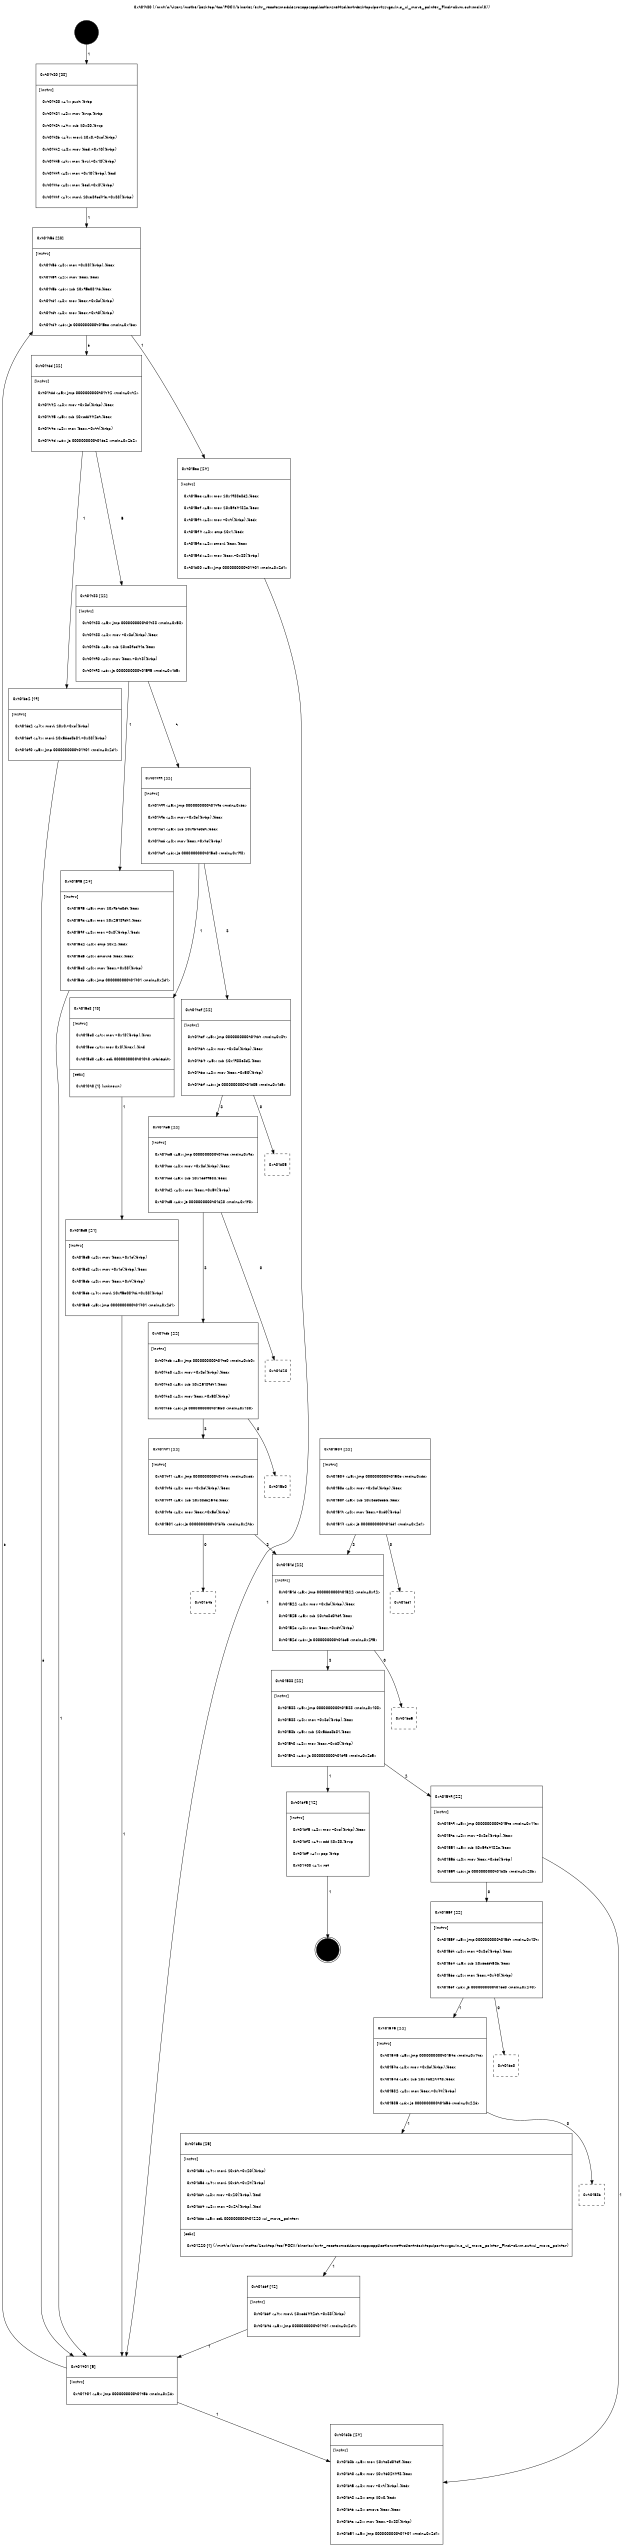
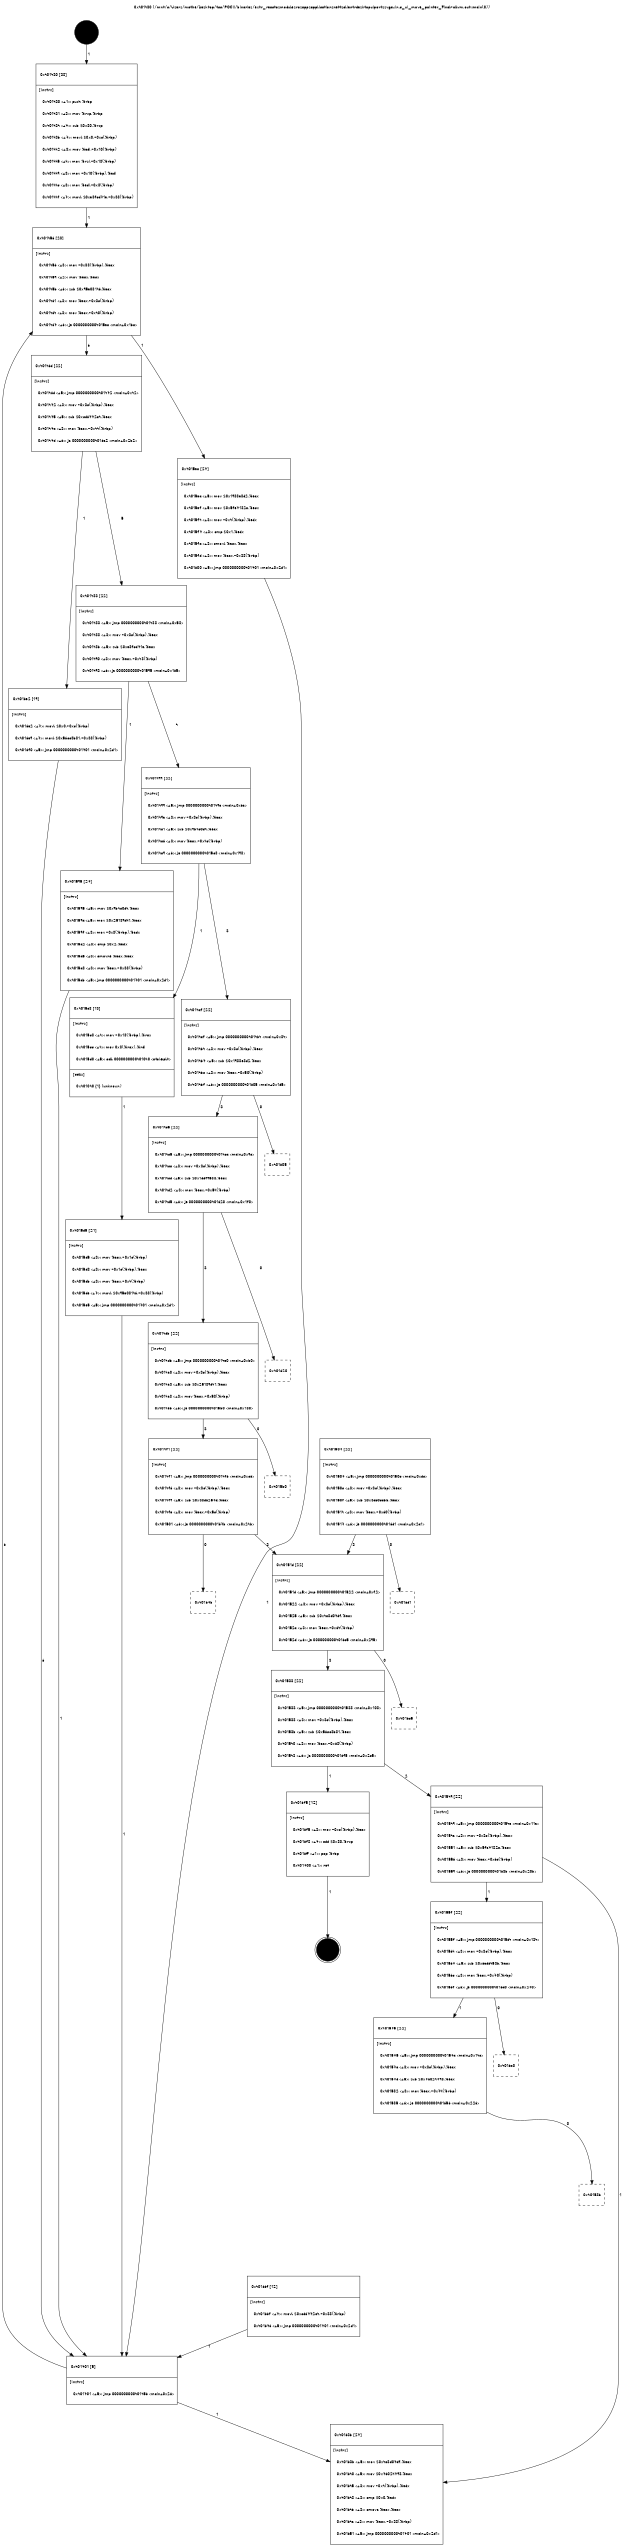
  digraph {
    fontname="Patrick Hand"
    label="0x401430 (/mnt/c/Users/mathe/Desktop/tcc/POCII/binaries/extr_reactosmodulesrosappsapplicationsnettsclientrdesktopuiportssvgawin.c_ui_move_pointer_Final-ollvm.out::main(0))"
    labelloc=t
    node [fontname="Patrick Hand" shape=record]
    edge [fontname="Patrick Hand"]
    Entry [fillcolor=black height=0.3 shape=circle style=filled width=0.3]
    n2 [label="{\n     0x401430 [38]\l\n     | [instrs]\l\n     &nbsp;&nbsp;0x401430 \<+1\>: push %rbp\l\n     &nbsp;&nbsp;0x401431 \<+3\>: mov %rsp,%rbp\l\n     &nbsp;&nbsp;0x401434 \<+7\>: sub $0x80,%rsp\l\n     &nbsp;&nbsp;0x40143b \<+7\>: movl $0x0,-0xc(%rbp)\l\n     &nbsp;&nbsp;0x401442 \<+3\>: mov %edi,-0x10(%rbp)\l\n     &nbsp;&nbsp;0x401445 \<+4\>: mov %rsi,-0x18(%rbp)\l\n     &nbsp;&nbsp;0x401449 \<+3\>: mov -0x10(%rbp),%edi\l\n     &nbsp;&nbsp;0x40144c \<+3\>: mov %edi,-0x8(%rbp)\l\n     &nbsp;&nbsp;0x40144f \<+7\>: movl $0xe8fcd71e,-0x38(%rbp)\l\n  }"]
    n3 [label="{\n     0x401456 [23]\l\n     | [instrs]\l\n     &nbsp;&nbsp;0x401456 \<+3\>: mov -0x38(%rbp),%eax\l\n     &nbsp;&nbsp;0x401459 \<+2\>: mov %eax,%ecx\l\n     &nbsp;&nbsp;0x40145b \<+6\>: sub $0x95e08146,%ecx\l\n     &nbsp;&nbsp;0x401461 \<+3\>: mov %eax,-0x3c(%rbp)\l\n     &nbsp;&nbsp;0x401464 \<+3\>: mov %ecx,-0x40(%rbp)\l\n     &nbsp;&nbsp;0x401467 \<+6\>: je 00000000004015ea \<main+0x1ba\>\l\n  }"]
    n4 [label="{\n     0x4015ea [27]\l\n     | [instrs]\l\n     &nbsp;&nbsp;0x4015ea \<+5\>: mov $0x1988e8d2,%eax\l\n     &nbsp;&nbsp;0x4015ef \<+5\>: mov $0x5fe7182a,%ecx\l\n     &nbsp;&nbsp;0x4015f4 \<+3\>: mov -0x4(%rbp),%edx\l\n     &nbsp;&nbsp;0x4015f7 \<+3\>: cmp $0x1,%edx\l\n     &nbsp;&nbsp;0x4015fa \<+3\>: cmovl %ecx,%eax\l\n     &nbsp;&nbsp;0x4015fd \<+3\>: mov %eax,-0x38(%rbp)\l\n     &nbsp;&nbsp;0x401600 \<+5\>: jmp 0000000000401701 \<main+0x2d1\>\l\n  }"]
    n5 [label="{\n     0x40146d [22]\l\n     | [instrs]\l\n     &nbsp;&nbsp;0x40146d \<+5\>: jmp 0000000000401472 \<main+0x42\>\l\n     &nbsp;&nbsp;0x401472 \<+3\>: mov -0x3c(%rbp),%eax\l\n     &nbsp;&nbsp;0x401475 \<+5\>: sub $0xcd6772a4,%eax\l\n     &nbsp;&nbsp;0x40147a \<+3\>: mov %eax,-0x44(%rbp)\l\n     &nbsp;&nbsp;0x40147d \<+6\>: je 00000000004016e2 \<main+0x2b2\>\l\n  }"]
    n6 [label="{\n     0x401701 [5]\l\n     | [instrs]\l\n     &nbsp;&nbsp;0x401701 \<+5\>: jmp 0000000000401456 \<main+0x26\>\l\n  }"]
    n7 [label="{\n     0x4016e2 [19]\l\n     | [instrs]\l\n     &nbsp;&nbsp;0x4016e2 \<+7\>: movl $0x0,-0xc(%rbp)\l\n     &nbsp;&nbsp;0x4016e9 \<+7\>: movl $0x56cc3b81,-0x38(%rbp)\l\n     &nbsp;&nbsp;0x4016f0 \<+5\>: jmp 0000000000401701 \<main+0x2d1\>\l\n  }"]
    n8 [label="{\n     0x401483 [22]\l\n     | [instrs]\l\n     &nbsp;&nbsp;0x401483 \<+5\>: jmp 0000000000401488 \<main+0x58\>\l\n     &nbsp;&nbsp;0x401488 \<+3\>: mov -0x3c(%rbp),%eax\l\n     &nbsp;&nbsp;0x40148b \<+5\>: sub $0xe8fcd71e,%eax\l\n     &nbsp;&nbsp;0x401490 \<+3\>: mov %eax,-0x48(%rbp)\l\n     &nbsp;&nbsp;0x401493 \<+6\>: je 0000000000401595 \<main+0x165\>\l\n  }"]
    n9 [label="{\n     0x40163b [27]\l\n     | [instrs]\l\n     &nbsp;&nbsp;0x40163b \<+5\>: mov $0x4a8d07df,%eax\l\n     &nbsp;&nbsp;0x401640 \<+5\>: mov $0x76024798,%ecx\l\n     &nbsp;&nbsp;0x401645 \<+3\>: mov -0x4(%rbp),%edx\l\n     &nbsp;&nbsp;0x401648 \<+3\>: cmp $0x0,%edx\l\n     &nbsp;&nbsp;0x40164b \<+3\>: cmove %ecx,%eax\l\n     &nbsp;&nbsp;0x40164e \<+3\>: mov %eax,-0x38(%rbp)\l\n     &nbsp;&nbsp;0x401651 \<+5\>: jmp 0000000000401701 \<main+0x2d1\>\l\n  }"]
    n10 [label="{\n     0x401595 [27]\l\n     | [instrs]\l\n     &nbsp;&nbsp;0x401595 \<+5\>: mov $0x9b4c0d4,%eax\l\n     &nbsp;&nbsp;0x40159a \<+5\>: mov $0x25189d41,%ecx\l\n     &nbsp;&nbsp;0x40159f \<+3\>: mov -0x8(%rbp),%edx\l\n     &nbsp;&nbsp;0x4015a2 \<+3\>: cmp $0x2,%edx\l\n     &nbsp;&nbsp;0x4015a5 \<+3\>: cmovne %ecx,%eax\l\n     &nbsp;&nbsp;0x4015a8 \<+3\>: mov %eax,-0x38(%rbp)\l\n     &nbsp;&nbsp;0x4015ab \<+5\>: jmp 0000000000401701 \<main+0x2d1\>\l\n  }"]
    n11 [label="{\n     0x401499 [22]\l\n     | [instrs]\l\n     &nbsp;&nbsp;0x401499 \<+5\>: jmp 000000000040149e \<main+0x6e\>\l\n     &nbsp;&nbsp;0x40149e \<+3\>: mov -0x3c(%rbp),%eax\l\n     &nbsp;&nbsp;0x4014a1 \<+5\>: sub $0x9b4c0d4,%eax\l\n     &nbsp;&nbsp;0x4014a6 \<+3\>: mov %eax,-0x4c(%rbp)\l\n     &nbsp;&nbsp;0x4014a9 \<+6\>: je 00000000004015c8 \<main+0x198\>\l\n  }"]
    Exit [fillcolor=black height=0.3 peripheries=2 shape=circle style=filled width=0.3]
    n13 [label="{\n     0x4015c8 [13]\l\n     | [instrs]\l\n     &nbsp;&nbsp;0x4015c8 \<+4\>: mov -0x18(%rbp),%rax\l\n     &nbsp;&nbsp;0x4015cc \<+4\>: mov 0x8(%rax),%rdi\l\n     &nbsp;&nbsp;0x4015d0 \<+5\>: call 0000000000401040 \<atoi@plt\>\l\n     | [calls]\l\n     &nbsp;&nbsp;0x401040 \{1\} (unknown)\l\n  }"]
    n14 [label="{\n     0x4014af [22]\l\n     | [instrs]\l\n     &nbsp;&nbsp;0x4014af \<+5\>: jmp 00000000004014b4 \<main+0x84\>\l\n     &nbsp;&nbsp;0x4014b4 \<+3\>: mov -0x3c(%rbp),%eax\l\n     &nbsp;&nbsp;0x4014b7 \<+5\>: sub $0x1988e8d2,%eax\l\n     &nbsp;&nbsp;0x4014bc \<+3\>: mov %eax,-0x50(%rbp)\l\n     &nbsp;&nbsp;0x4014bf \<+6\>: je 0000000000401605 \<main+0x1d5\>\l\n  }"]
    n15 [label="{\n     0x40166f [12]\l\n     | [instrs]\l\n     &nbsp;&nbsp;0x40166f \<+7\>: movl $0xcd6772a4,-0x38(%rbp)\l\n     &nbsp;&nbsp;0x401676 \<+5\>: jmp 0000000000401701 \<main+0x2d1\>\l\n  }"]
    n16 [label="{\n     0x4015d5 [21]\l\n     | [instrs]\l\n     &nbsp;&nbsp;0x4015d5 \<+3\>: mov %eax,-0x1c(%rbp)\l\n     &nbsp;&nbsp;0x4015d8 \<+3\>: mov -0x1c(%rbp),%eax\l\n     &nbsp;&nbsp;0x4015db \<+3\>: mov %eax,-0x4(%rbp)\l\n     &nbsp;&nbsp;0x4015de \<+7\>: movl $0x95e08146,-0x38(%rbp)\l\n     &nbsp;&nbsp;0x4015e5 \<+5\>: jmp 0000000000401701 \<main+0x2d1\>\l\n  }"]
    n17 [label="{\n     0x401605\l\n  }" style=dashed]
    n18 [label="{\n     0x4014c5 [22]\l\n     | [instrs]\l\n     &nbsp;&nbsp;0x4014c5 \<+5\>: jmp 00000000004014ca \<main+0x9a\>\l\n     &nbsp;&nbsp;0x4014ca \<+3\>: mov -0x3c(%rbp),%eax\l\n     &nbsp;&nbsp;0x4014cd \<+5\>: sub $0x1ddf9588,%eax\l\n     &nbsp;&nbsp;0x4014d2 \<+3\>: mov %eax,-0x54(%rbp)\l\n     &nbsp;&nbsp;0x4014d5 \<+6\>: je 0000000000401620 \<main+0x1f0\>\l\n  }"]
    n19 [label="{\n     0x40158b\l\n  }" style=dashed]
    n20 [label="{\n     0x401620\l\n  }" style=dashed]
    n21 [label="{\n     0x4014db [22]\l\n     | [instrs]\l\n     &nbsp;&nbsp;0x4014db \<+5\>: jmp 00000000004014e0 \<main+0xb0\>\l\n     &nbsp;&nbsp;0x4014e0 \<+3\>: mov -0x3c(%rbp),%eax\l\n     &nbsp;&nbsp;0x4014e3 \<+5\>: sub $0x25189d41,%eax\l\n     &nbsp;&nbsp;0x4014e8 \<+3\>: mov %eax,-0x58(%rbp)\l\n     &nbsp;&nbsp;0x4014eb \<+6\>: je 00000000004015b0 \<main+0x180\>\l\n  }"]
-   n22 [label="{\n     0x401656 [25]\l\n     | [instrs]\l\n     &nbsp;&nbsp;0x401656 \<+7\>: movl $0x64,-0x20(%rbp)\l\n     &nbsp;&nbsp;0x40165d \<+7\>: movl $0x64,-0x24(%rbp)\l\n     &nbsp;&nbsp;0x401664 \<+3\>: mov -0x20(%rbp),%edi\l\n     &nbsp;&nbsp;0x401667 \<+3\>: mov -0x24(%rbp),%esi\l\n     &nbsp;&nbsp;0x40166a \<+5\>: call 0000000000401220 \<ui_move_pointer\>\l\n     | [calls]\l\n     &nbsp;&nbsp;0x401220 \{1\} (/mnt/c/Users/mathe/Desktop/tcc/POCII/binaries/extr_reactosmodulesrosappsapplicationsnettsclientrdesktopuiportssvgawin.c_ui_move_pointer_Final-ollvm.out::ui_move_pointer)\l\n  }"]
    n23 [label="{\n     0x4015b0\l\n  }" style=dashed]
    n24 [label="{\n     0x4014f1 [22]\l\n     | [instrs]\l\n     &nbsp;&nbsp;0x4014f1 \<+5\>: jmp 00000000004014f6 \<main+0xc6\>\l\n     &nbsp;&nbsp;0x4014f6 \<+3\>: mov -0x3c(%rbp),%eax\l\n     &nbsp;&nbsp;0x4014f9 \<+5\>: sub $0x38d6257d,%eax\l\n     &nbsp;&nbsp;0x4014fe \<+3\>: mov %eax,-0x5c(%rbp)\l\n     &nbsp;&nbsp;0x401501 \<+6\>: je 000000000040167b \<main+0x24b\>\l\n  }"]
    n25 [label="{\n     0x401575 [22]\l\n     | [instrs]\l\n     &nbsp;&nbsp;0x401575 \<+5\>: jmp 000000000040157a \<main+0x14a\>\l\n     &nbsp;&nbsp;0x40157a \<+3\>: mov -0x3c(%rbp),%eax\l\n     &nbsp;&nbsp;0x40157d \<+5\>: sub $0x76024798,%eax\l\n     &nbsp;&nbsp;0x401582 \<+3\>: mov %eax,-0x74(%rbp)\l\n     &nbsp;&nbsp;0x401585 \<+6\>: je 0000000000401656 \<main+0x226\>\l\n  }"]
    n26 [label="{\n     0x40167b\l\n  }" style=dashed]
    n27 [label="{\n     0x40151d [22]\l\n     | [instrs]\l\n     &nbsp;&nbsp;0x40151d \<+5\>: jmp 0000000000401522 \<main+0xf2\>\l\n     &nbsp;&nbsp;0x401522 \<+3\>: mov -0x3c(%rbp),%eax\l\n     &nbsp;&nbsp;0x401525 \<+5\>: sub $0x4a8d07df,%eax\l\n     &nbsp;&nbsp;0x40152a \<+3\>: mov %eax,-0x64(%rbp)\l\n     &nbsp;&nbsp;0x40152d \<+6\>: je 00000000004016c5 \<main+0x295\>\l\n  }"]
    n28 [label="{\n     0x4016a0\l\n  }" style=dashed]
    n29 [label="{\n     0x401507 [22]\l\n     | [instrs]\l\n     &nbsp;&nbsp;0x401507 \<+5\>: jmp 000000000040150c \<main+0xdc\>\l\n     &nbsp;&nbsp;0x40150c \<+3\>: mov -0x3c(%rbp),%eax\l\n     &nbsp;&nbsp;0x40150f \<+5\>: sub $0x3dc0cabb,%eax\l\n     &nbsp;&nbsp;0x401514 \<+3\>: mov %eax,-0x60(%rbp)\l\n     &nbsp;&nbsp;0x401517 \<+6\>: je 00000000004016d1 \<main+0x2a1\>\l\n  }"]
    n30 [label="{\n     0x4016d1\l\n  }" style=dashed]
    n31 [label="{\n     0x40155f [22]\l\n     | [instrs]\l\n     &nbsp;&nbsp;0x40155f \<+5\>: jmp 0000000000401564 \<main+0x134\>\l\n     &nbsp;&nbsp;0x401564 \<+3\>: mov -0x3c(%rbp),%eax\l\n     &nbsp;&nbsp;0x401567 \<+5\>: sub $0x6ed6453b,%eax\l\n     &nbsp;&nbsp;0x40156c \<+3\>: mov %eax,-0x70(%rbp)\l\n     &nbsp;&nbsp;0x40156f \<+6\>: je 00000000004016a0 \<main+0x270\>\l\n  }"]
    n32 [label="{\n     0x4016c5\l\n  }" style=dashed]
    n33 [label="{\n     0x401533 [22]\l\n     | [instrs]\l\n     &nbsp;&nbsp;0x401533 \<+5\>: jmp 0000000000401538 \<main+0x108\>\l\n     &nbsp;&nbsp;0x401538 \<+3\>: mov -0x3c(%rbp),%eax\l\n     &nbsp;&nbsp;0x40153b \<+5\>: sub $0x56cc3b81,%eax\l\n     &nbsp;&nbsp;0x401540 \<+3\>: mov %eax,-0x68(%rbp)\l\n     &nbsp;&nbsp;0x401543 \<+6\>: je 00000000004016f5 \<main+0x2c5\>\l\n  }"]
    n34 [label="{\n     0x401549 [22]\l\n     | [instrs]\l\n     &nbsp;&nbsp;0x401549 \<+5\>: jmp 000000000040154e \<main+0x11e\>\l\n     &nbsp;&nbsp;0x40154e \<+3\>: mov -0x3c(%rbp),%eax\l\n     &nbsp;&nbsp;0x401551 \<+5\>: sub $0x5fe7182a,%eax\l\n     &nbsp;&nbsp;0x401556 \<+3\>: mov %eax,-0x6c(%rbp)\l\n     &nbsp;&nbsp;0x401559 \<+6\>: je 000000000040163b \<main+0x20b\>\l\n  }"]
    n35 [label="{\n     0x4016f5 [12]\l\n     | [instrs]\l\n     &nbsp;&nbsp;0x4016f5 \<+3\>: mov -0xc(%rbp),%eax\l\n     &nbsp;&nbsp;0x4016f8 \<+7\>: add $0x80,%rsp\l\n     &nbsp;&nbsp;0x4016ff \<+1\>: pop %rbp\l\n     &nbsp;&nbsp;0x401700 \<+1\>: ret\l\n  }"]
    Entry -> n2 [label=" 1"]
    n2 -> n3 [label=" 1"]
    n3 -> n4 [label=" 1"]
    n3 -> n5 [label=" 6"]
    n4 -> n6 [label=" 1"]
    n5 -> n7 [label=" 1"]
    n5 -> n8 [label=" 5"]
    n6 -> n3 [label=" 6"]
    n6 -> n9 [label=" 1"]
    n7 -> n6 [label=" 6"]
    n8 -> n10 [label=" 1"]
    n8 -> n11 [label=" 4"]
    n10 -> n6 [label=" 1"]
    n11 -> n13 [label=" 1"]
    n11 -> n14 [label=" 3"]
    n13 -> n16 [label=" 1"]
    n14 -> n17 [label=" 0"]
    n14 -> n18 [label=" 3"]
    n15 -> n6 [label=" 1"]
    n16 -> n6 [label=" 1"]
    n18 -> n20 [label=" 0"]
    n18 -> n21 [label=" 3"]
    n21 -> n23 [label=" 0"]
    n21 -> n24 [label=" 3"]
-   n22 -> n15 [label=" 1"]
    n24 -> n26 [label=" 0"]
    n24 -> n27 [label=" 3"]
    n25 -> n19 [label=" 0"]
-   n25 -> n22 [label=" 1"]
    n27 -> n32 [label=" 0"]
    n27 -> n33 [label=" 3"]
    n29 -> n27 [label=" 3"]
    n29 -> n30 [label=" 0"]
    n31 -> n25 [label=" 1"]
    n31 -> n28 [label=" 0"]
    n33 -> n34 [label=" 2"]
    n33 -> n35 [label=" 1"]
    n34 -> n9 [label=" 1"]
-   n34 -> n31 [label=" 0"]
+   n34 -> n31 [label=" 1"]
    n35 -> Exit [label=" 1"]
  }
